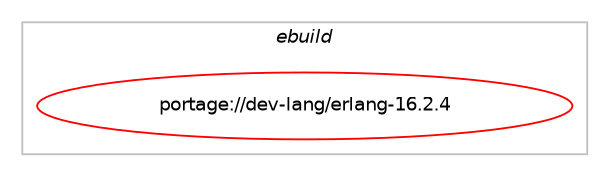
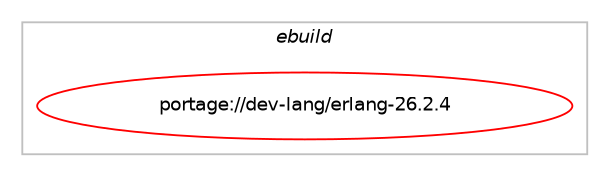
  digraph {
    compound=true
    concentrate=true
    fontname=Helvetica
    fontsize=10
    newrank=true
    rankdir=LR
    ranksep=1.5
-   n1 [color=red fontname=Helvetica fontsize=10 label="portage://dev-lang/erlang-16.2.4" width=4]
+   n1 [color=red fontname=Helvetica fontsize=10 label="portage://dev-lang/erlang-26.2.4" width=4]
    subgraph cluster_1 {
      color=gray
      label=<<i>ebuild</i>>
      n1
    }
    subgraph cluster_2 {
      color=gray
      label=<<i>dependencies</i>>
      subgraph cluster_3 {
        color=gray
        fillcolor="#eeeeee"
        label=<<i>compile</i>>
        style=filled
      }
      subgraph cluster_4 {
        color=gray
        fillcolor="#eeeeee"
        label=<<i>compile and run</i>>
        style=filled
      }
      subgraph cluster_5 {
        color=gray
        fillcolor="#eeeeee"
        label=<<i>run</i>>
        style=filled
      }
    }
    subgraph cluster_6 {
      color=gray
      label=<<i>candidates</i>>
      rank=same
    }
  }
